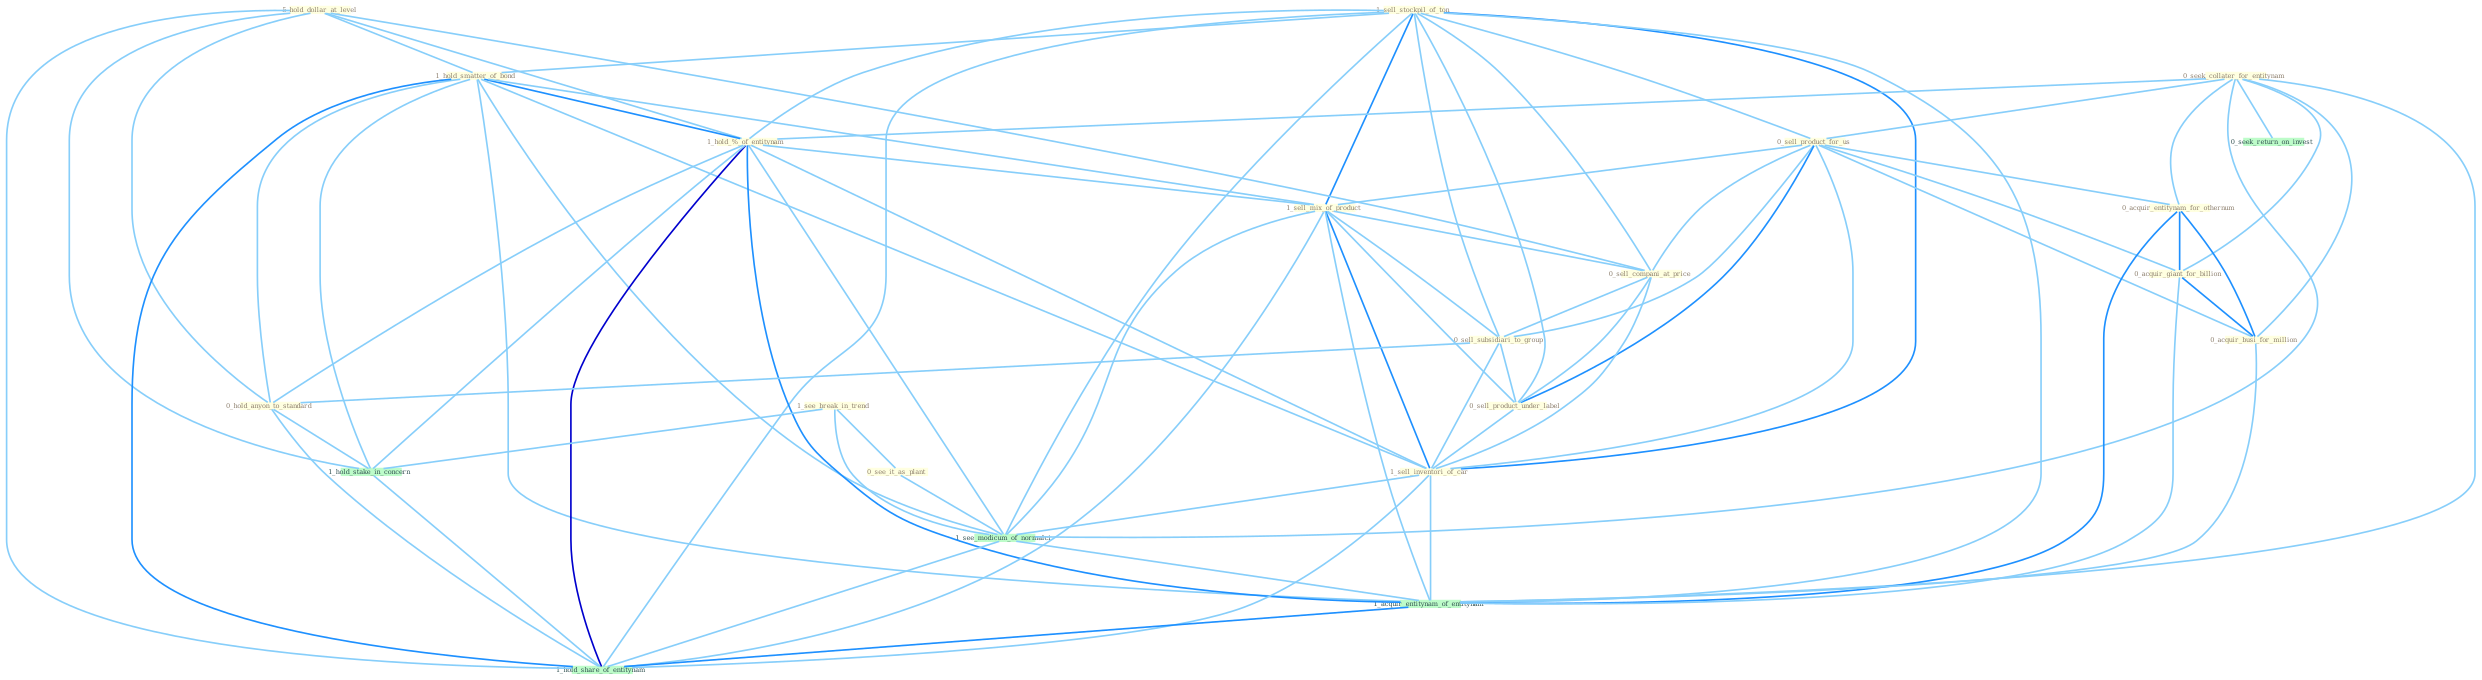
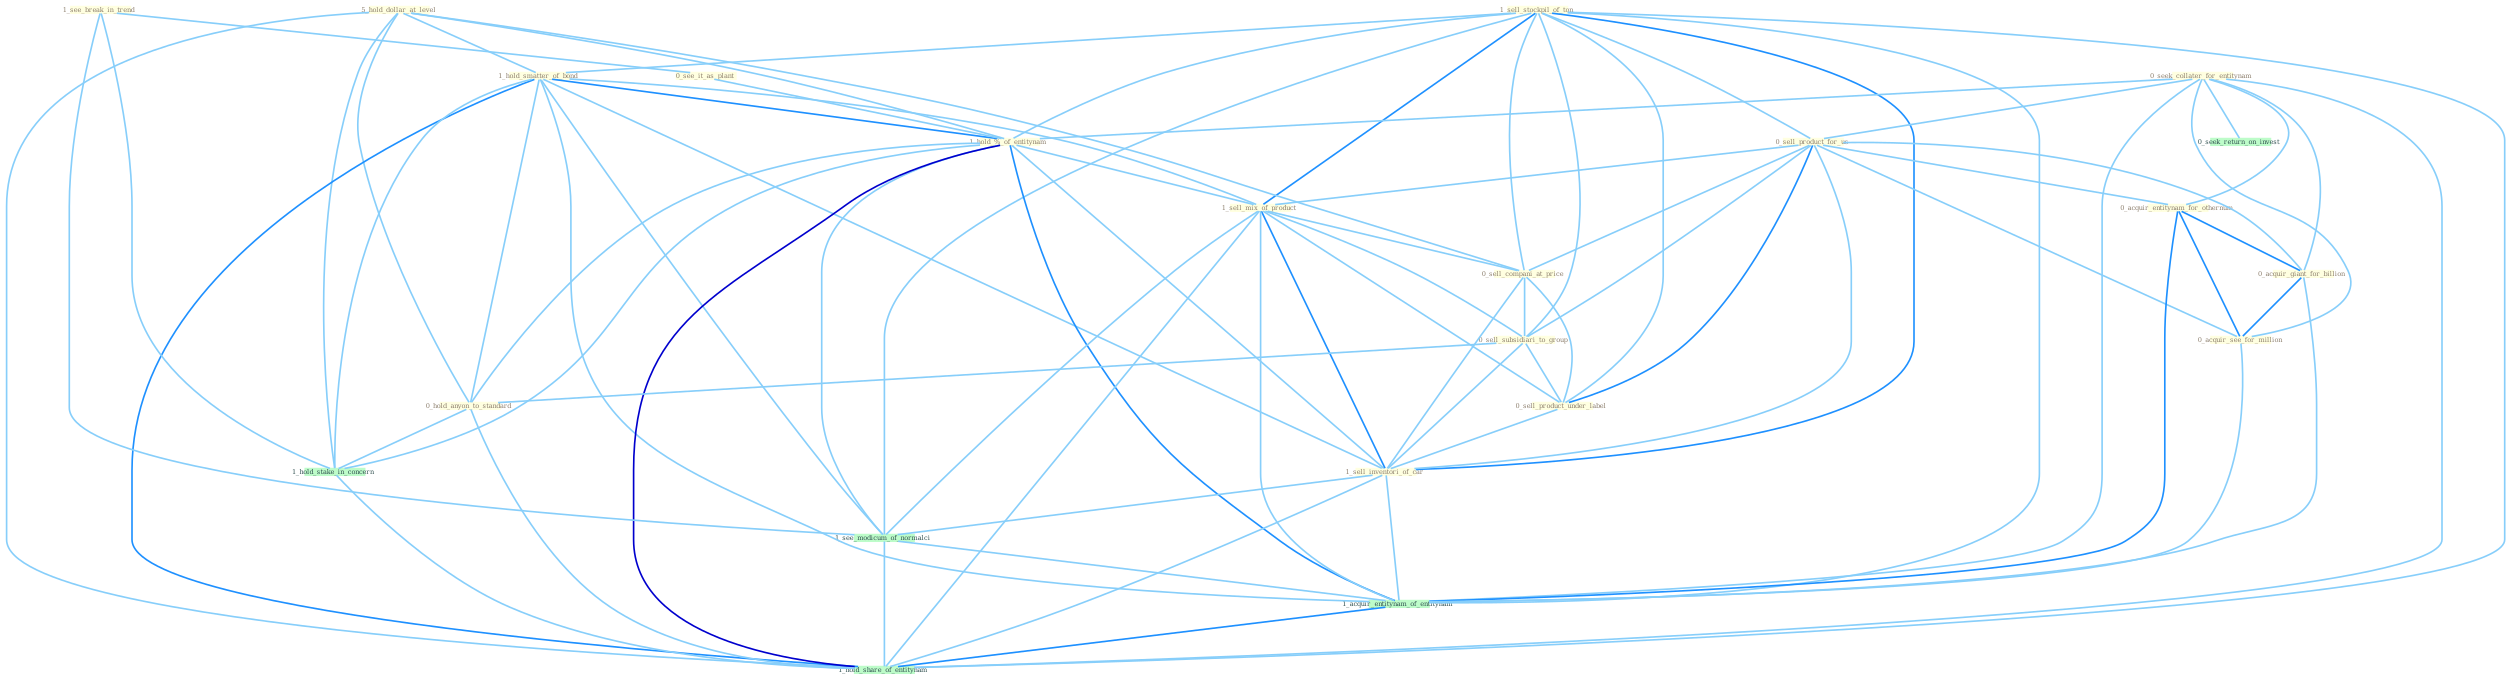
  graph {
    node [color="#ffffe0" fixedsize=true fontcolor="#8b7d6b" fontsize=4 shape=polygon style=filled]
    edge [color="#87cefa" w=1]
    "1_sell_stockpil_of_ton " [height=.06 width=.5]
    "0_seek_collater_for_entitynam " [height=.06 width=.5]
    n3 [height=.06 label="5_hold_dollar_at_level" width=.5]
    "0_sell_product_for_us " [height=.06 width=.5]
    "1_hold_smatter_of_bond " [height=.06 width=.5]
    "1_hold_%_of_entitynam " [height=.06 width=.5]
    "0_acquir_entitynam_for_othernum " [height=.06 width=.5]
    "0_acquir_giant_for_billion " [height=.06 width=.5]
    "1_sell_mix_of_product " [height=.06 width=.5]
    "0_sell_compani_at_price " [height=.06 width=.5]
    "0_sell_subsidiari_to_group " [height=.06 width=.5]
    "0_hold_anyon_to_standard " [height=.06 width=.5]
    "0_sell_product_under_label " [height=.06 width=.5]
    "1_sell_inventori_of_car " [height=.06 width=.5]
    "1_see_break_in_trend " [height=.06 width=.5]
-   "0_acquir_busi_for_million " [height=.06 width=.5]
+   "0_acquir_busi_for_million " [height=.06 width=.5 label="0_acquir_see_for_million"]
    "0_see_it_as_plant " [height=.06 width=.5]
    "1_see_modicum_of_normalci " [color="#BDFCC9" fontcolor="#2f4f4f" height=.06 width=.5]
    "1_acquir_entitynam_of_entitynam " [color="#BDFCC9" fontcolor="#2f4f4f" height=.06 width=.5]
    "1_hold_share_of_entitynam " [color="#BDFCC9" fontcolor="#2f4f4f" height=.06 width=.5]
    "0_seek_return_on_invest " [color="#BDFCC9" fontcolor="#2f4f4f" height=.06 width=.5]
    "1_hold_stake_in_concern " [color="#BDFCC9" fontcolor="#2f4f4f" height=.06 width=.5]
    subgraph sub_1 {
      "1_sell_stockpil_of_ton "
      "0_seek_collater_for_entitynam "
      n3
      "0_sell_product_for_us "
      "1_hold_smatter_of_bond "
      "1_hold_%_of_entitynam "
      "0_acquir_entitynam_for_othernum "
      "0_acquir_giant_for_billion "
      "1_sell_mix_of_product "
      "0_sell_compani_at_price "
      "0_sell_subsidiari_to_group "
      "0_hold_anyon_to_standard "
      "0_sell_product_under_label "
      "1_sell_inventori_of_car "
      "1_see_break_in_trend "
      "0_acquir_busi_for_million "
      "0_see_it_as_plant "
    }
    subgraph sub_2 {
    }
    "1_sell_stockpil_of_ton " -- "0_sell_product_for_us "
    "1_sell_stockpil_of_ton " -- "1_hold_smatter_of_bond "
    "1_sell_stockpil_of_ton " -- "1_hold_%_of_entitynam "
    "1_sell_stockpil_of_ton " -- "1_sell_mix_of_product " [color="#1e90ff" w=2]
    "1_sell_stockpil_of_ton " -- "0_sell_compani_at_price "
    "1_sell_stockpil_of_ton " -- "0_sell_subsidiari_to_group "
    "1_sell_stockpil_of_ton " -- "0_sell_product_under_label "
    "1_sell_stockpil_of_ton " -- "1_sell_inventori_of_car " [color="#1e90ff" w=2]
    "1_sell_stockpil_of_ton " -- "1_see_modicum_of_normalci "
    "1_sell_stockpil_of_ton " -- "1_acquir_entitynam_of_entitynam "
    "1_sell_stockpil_of_ton " -- "1_hold_share_of_entitynam "
    "0_seek_collater_for_entitynam " -- "0_sell_product_for_us "
    "0_seek_collater_for_entitynam " -- "1_hold_%_of_entitynam "
    "0_seek_collater_for_entitynam " -- "0_acquir_entitynam_for_othernum "
    "0_seek_collater_for_entitynam " -- "0_acquir_giant_for_billion "
    "0_seek_collater_for_entitynam " -- "0_acquir_busi_for_million "
    "0_seek_collater_for_entitynam " -- "1_acquir_entitynam_of_entitynam "
-   "0_seek_collater_for_entitynam " -- "1_see_modicum_of_normalci "
+   "0_seek_collater_for_entitynam " -- "1_hold_share_of_entitynam "
    "0_seek_collater_for_entitynam " -- "0_seek_return_on_invest "
    n3 -- "1_hold_smatter_of_bond "
    n3 -- "1_hold_%_of_entitynam "
    n3 -- "0_sell_compani_at_price "
    n3 -- "0_hold_anyon_to_standard "
    n3 -- "1_hold_share_of_entitynam "
    n3 -- "1_hold_stake_in_concern "
    "0_sell_product_for_us " -- "0_acquir_entitynam_for_othernum "
    "0_sell_product_for_us " -- "0_acquir_giant_for_billion "
    "0_sell_product_for_us " -- "1_sell_mix_of_product "
    "0_sell_product_for_us " -- "0_sell_compani_at_price "
    "0_sell_product_for_us " -- "0_sell_subsidiari_to_group "
    "0_sell_product_for_us " -- "0_sell_product_under_label " [color="#1e90ff" w=2]
    "0_sell_product_for_us " -- "1_sell_inventori_of_car "
    "0_sell_product_for_us " -- "0_acquir_busi_for_million "
    "1_hold_smatter_of_bond " -- "1_hold_%_of_entitynam " [color="#1e90ff" w=2]
    "1_hold_smatter_of_bond " -- "1_sell_mix_of_product "
    "1_hold_smatter_of_bond " -- "0_hold_anyon_to_standard "
    "1_hold_smatter_of_bond " -- "1_sell_inventori_of_car "
    "1_hold_smatter_of_bond " -- "1_see_modicum_of_normalci "
    "1_hold_smatter_of_bond " -- "1_acquir_entitynam_of_entitynam "
    "1_hold_smatter_of_bond " -- "1_hold_share_of_entitynam " [color="#1e90ff" w=2]
    "1_hold_smatter_of_bond " -- "1_hold_stake_in_concern "
    "1_hold_%_of_entitynam " -- "1_sell_mix_of_product "
    "1_hold_%_of_entitynam " -- "0_hold_anyon_to_standard "
    "1_hold_%_of_entitynam " -- "1_sell_inventori_of_car "
    "1_hold_%_of_entitynam " -- "1_see_modicum_of_normalci "
    "1_hold_%_of_entitynam " -- "1_acquir_entitynam_of_entitynam " [color="#1e90ff" w=2]
    "1_hold_%_of_entitynam " -- "1_hold_share_of_entitynam " [color="#0000cd" w=3]
    "1_hold_%_of_entitynam " -- "1_hold_stake_in_concern "
    "0_acquir_entitynam_for_othernum " -- "0_acquir_giant_for_billion " [color="#1e90ff" w=2]
    "0_acquir_entitynam_for_othernum " -- "0_acquir_busi_for_million " [color="#1e90ff" w=2]
    "0_acquir_entitynam_for_othernum " -- "1_acquir_entitynam_of_entitynam " [color="#1e90ff" w=2]
    "0_acquir_giant_for_billion " -- "0_acquir_busi_for_million " [color="#1e90ff" w=2]
    "0_acquir_giant_for_billion " -- "1_acquir_entitynam_of_entitynam "
    "1_sell_mix_of_product " -- "0_sell_compani_at_price "
    "1_sell_mix_of_product " -- "0_sell_subsidiari_to_group "
    "1_sell_mix_of_product " -- "0_sell_product_under_label "
    "1_sell_mix_of_product " -- "1_sell_inventori_of_car " [color="#1e90ff" w=2]
    "1_sell_mix_of_product " -- "1_see_modicum_of_normalci "
    "1_sell_mix_of_product " -- "1_acquir_entitynam_of_entitynam "
    "1_sell_mix_of_product " -- "1_hold_share_of_entitynam "
    "0_sell_compani_at_price " -- "0_sell_subsidiari_to_group "
    "0_sell_compani_at_price " -- "0_sell_product_under_label "
    "0_sell_compani_at_price " -- "1_sell_inventori_of_car "
    "0_sell_subsidiari_to_group " -- "0_hold_anyon_to_standard "
    "0_sell_subsidiari_to_group " -- "0_sell_product_under_label "
    "0_sell_subsidiari_to_group " -- "1_sell_inventori_of_car "
    "0_hold_anyon_to_standard " -- "1_hold_share_of_entitynam "
    "0_hold_anyon_to_standard " -- "1_hold_stake_in_concern "
    "0_sell_product_under_label " -- "1_sell_inventori_of_car "
    "1_sell_inventori_of_car " -- "1_see_modicum_of_normalci "
    "1_sell_inventori_of_car " -- "1_acquir_entitynam_of_entitynam "
    "1_sell_inventori_of_car " -- "1_hold_share_of_entitynam "
    "1_see_break_in_trend " -- "0_see_it_as_plant "
    "1_see_break_in_trend " -- "1_see_modicum_of_normalci "
    "1_see_break_in_trend " -- "1_hold_stake_in_concern "
    "0_acquir_busi_for_million " -- "1_acquir_entitynam_of_entitynam "
-   "0_see_it_as_plant " -- "1_see_modicum_of_normalci "
+   "0_see_it_as_plant " -- "1_hold_%_of_entitynam "
    "1_see_modicum_of_normalci " -- "1_acquir_entitynam_of_entitynam "
    "1_see_modicum_of_normalci " -- "1_hold_share_of_entitynam "
    "1_acquir_entitynam_of_entitynam " -- "1_hold_share_of_entitynam " [color="#1e90ff" w=2]
    "1_hold_stake_in_concern " -- "1_hold_share_of_entitynam "
  }
